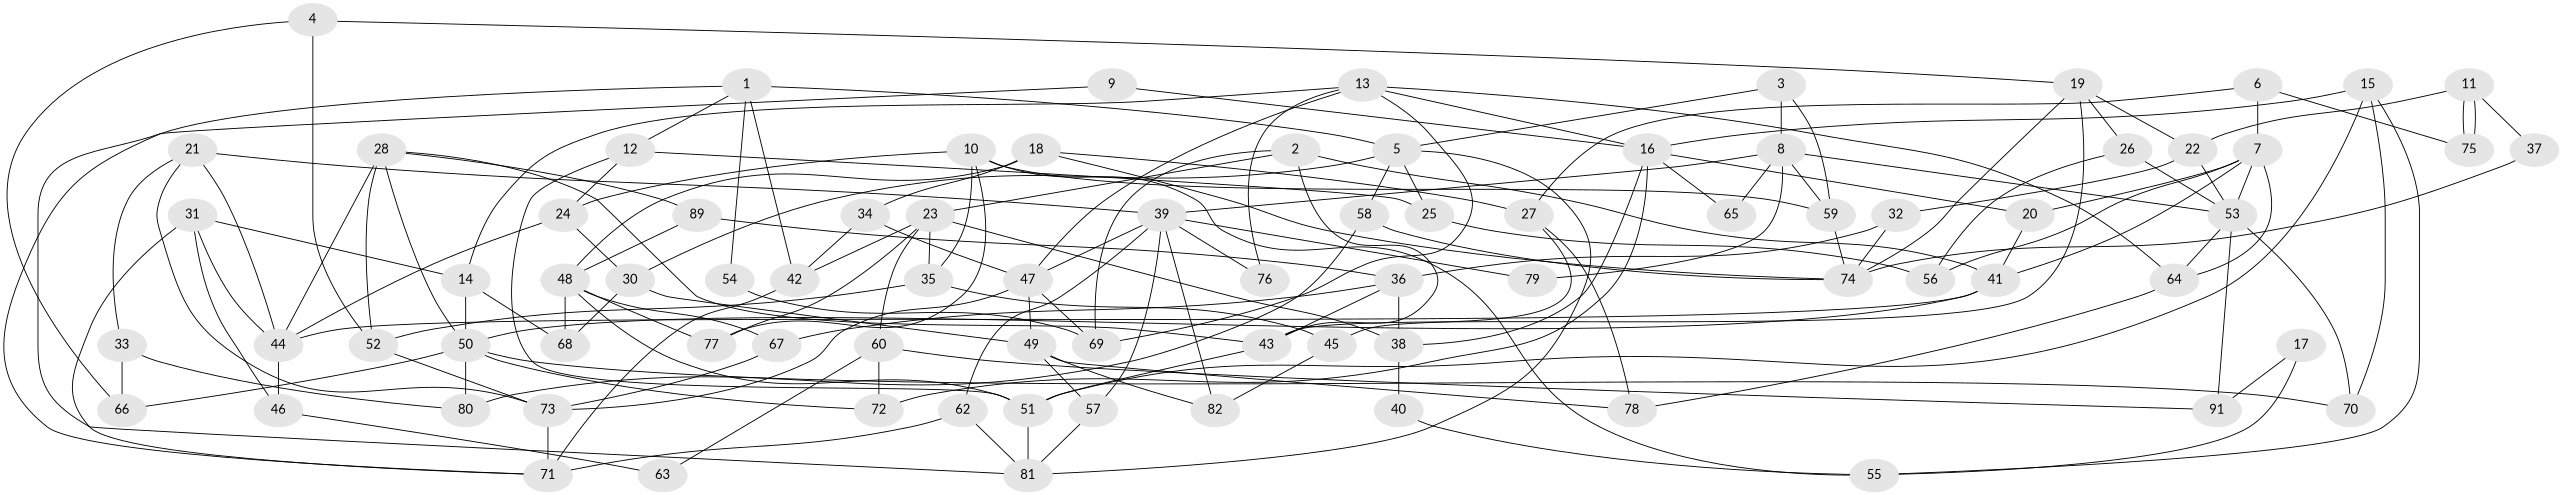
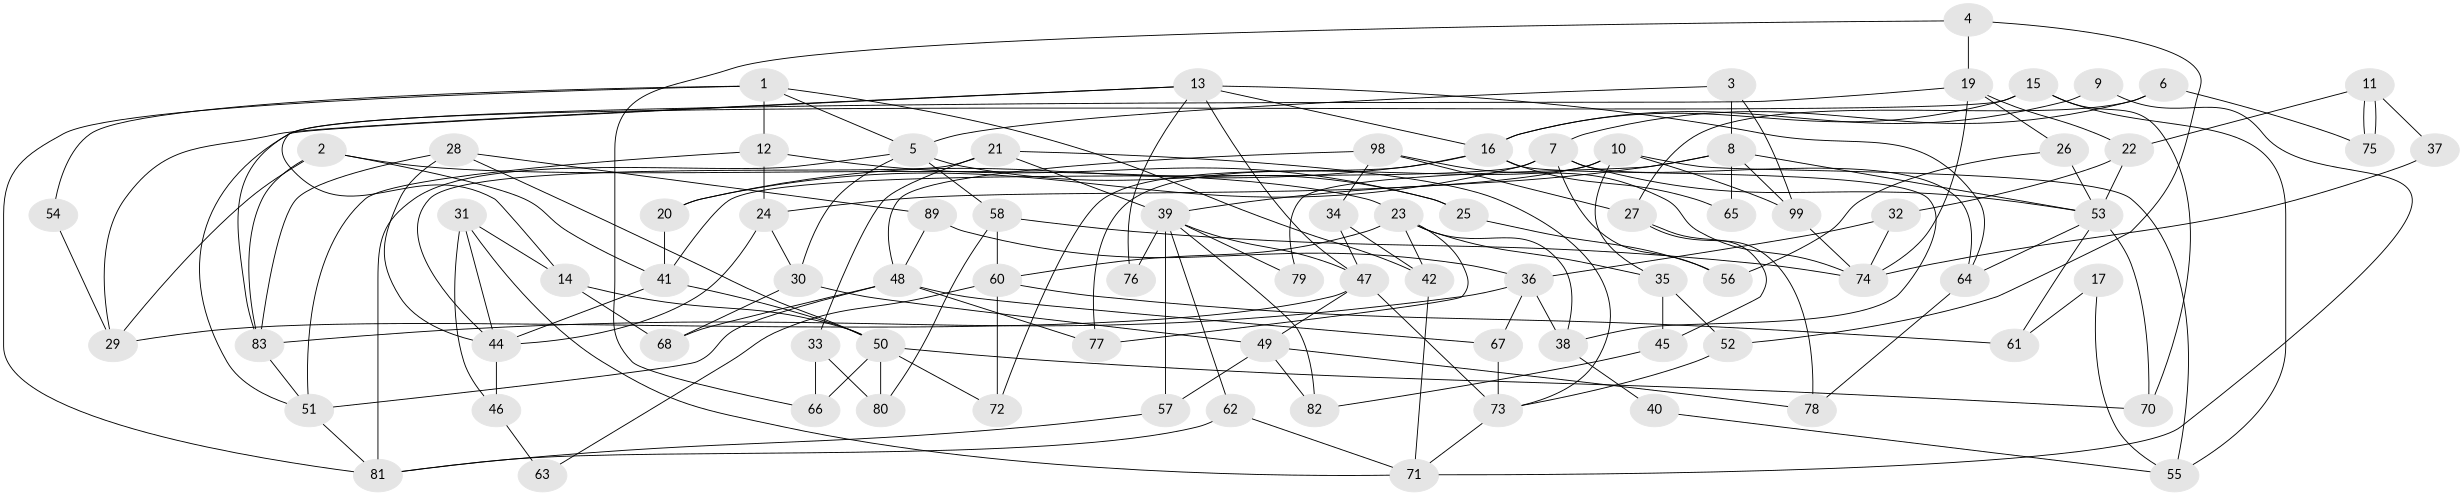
  graph {
    fontname=Lato
    node [color=gray90 fontname=Lato style=filled]
    edge [fontname=Lato]
    1
    5
    12
    42
    54
    81
    25
    30
    58
    24
    51
    71
-   69
+   69 [label=29]
    2
    23
    41
-   43
+   43 [label=83]
    35
    77
    38
    60
    50
    44
    3
    8
-   59
+   59 [label=99]
    53
    39
    65
    79
    74
    4
    19
    52
    66
    22
    26
    20
    73
    56
    68
    49
    80
    6
    7
    27
    75
    64
    45
    78
    70
-   61 [label=91]
+   61
    47
    76
    57
    62
    82
    9
    16
    72
    10
    55
    11
    37
    32
    13
    14
    15
    40
    17
-   18
+   18 [label=98]
    34
    48
    67
    21
    33
    46
    36
    63
    28
    n81 [label=89]
    31
    1 -- 5
    1 -- 12
    1 -- 42
    1 -- 54
    1 -- 81
    5 -- 81
    5 -- 25
    5 -- 30
    5 -- 58
    12 -- 25
    12 -- 24
    12 -- 51
    42 -- 71
    54 -- 69
    25 -- 56
    30 -- 68
    30 -- 49
+   58 -- 60
    58 -- 74
    58 -- 80
    24 -- 30
    24 -- 44
    51 -- 81
    2 -- 69
    2 -- 23
    2 -- 41
    2 -- 43
    23 -- 42
    23 -- 35
    23 -- 77
    23 -- 38
    23 -- 60
    41 -- 50
    41 -- 44
    43 -- 51
    35 -- 52
    35 -- 45
    38 -- 40
    60 -- 61
    60 -- 72
    60 -- 63
    50 -- 66
    50 -- 80
    50 -- 70
    50 -- 72
    44 -- 46
    3 -- 5
    3 -- 8
    3 -- 59
    8 -- 59
    8 -- 53
    8 -- 39
    8 -- 65
    8 -- 79
    59 -- 74
    53 -- 64
    53 -- 70
    53 -- 61
    39 -- 79
    39 -- 47
    39 -- 76
    39 -- 57
    39 -- 62
    39 -- 82
    4 -- 19
    4 -- 52
    4 -- 66
    19 -- 43
    19 -- 74
    19 -- 22
    19 -- 26
    52 -- 73
    22 -- 53
    22 -- 32
    26 -- 53
    26 -- 56
    20 -- 41
    73 -- 71
    49 -- 78
    49 -- 57
    49 -- 82
    6 -- 7
    6 -- 27
    6 -- 75
    7 -- 41
    7 -- 53
    7 -- 20
    7 -- 56
    7 -- 64
    27 -- 45
    27 -- 78
    64 -- 78
    45 -- 82
    47 -- 69
    47 -- 73
    47 -- 49
    57 -- 81
    62 -- 81
    62 -- 71
    9 -- 71
    9 -- 16
    16 -- 38
    16 -- 65
    16 -- 20
    16 -- 72
    10 -- 24
    10 -- 35
    10 -- 77
    10 -- 59
    10 -- 55
    11 -- 22
    11 -- 75
    11 -- 75
    11 -- 37
    37 -- 74
    32 -- 74
    32 -- 36
    13 -- 69
    13 -- 64
    13 -- 47
    13 -- 76
    13 -- 16
    13 -- 14
    14 -- 50
    14 -- 68
    15 -- 51
    15 -- 70
    15 -- 16
    15 -- 55
    40 -- 55
    17 -- 61
    17 -- 55
    18 -- 74
    18 -- 27
    18 -- 34
    18 -- 48
    34 -- 42
    34 -- 47
    48 -- 51
    48 -- 77
    48 -- 68
    48 -- 67
    67 -- 73
    21 -- 44
    21 -- 39
    21 -- 73
    21 -- 33
    33 -- 66
    33 -- 80
    46 -- 63
    36 -- 43
    36 -- 38
    36 -- 67
    28 -- 43
    28 -- 50
    28 -- 44
-   28 -- 52
    28 -- n81
    n81 -- 48
    n81 -- 36
    31 -- 71
    31 -- 44
    31 -- 14
    31 -- 46
  }
